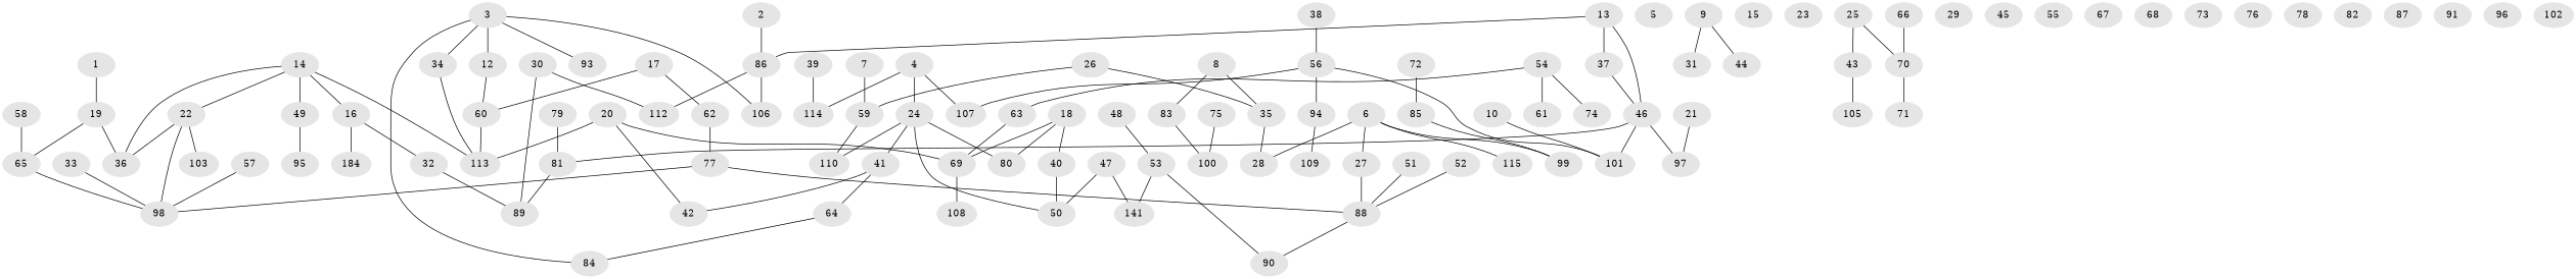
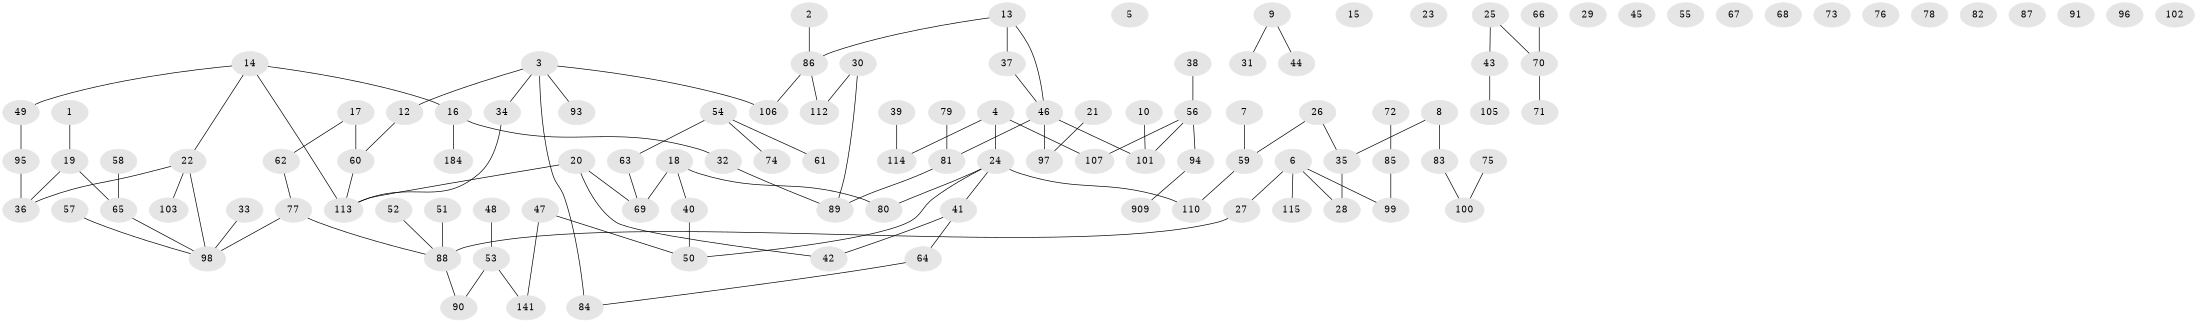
  graph {
    node [color=gray90 style=filled]
    1
    19
    36
    65
    2
    86
    106
    112
    3
    12
    34
    84
    93
    60
    113
    4
    24
    107
    114
    80
    41
    50
    110
    5
    6
    27
    28
    99
    115
    88
    7
    59
    8
    35
    83
    100
    9
    31
    44
    10
    101
    37
    46
    85
    13
    97
    81
    14
    16
    22
    49
    32
    n53 [label=184]
    98
    103
    95
    15
    89
    17
    62
    77
    18
    40
    69
    20
    42
-   108
    21
    23
    64
    25
    43
    70
    105
    71
    26
    90
    29
    30
    33
    38
    56
    94
    39
    45
    47
    n87 [label=141]
    48
    53
    51
    52
    54
    61
    63
    74
    55
-   109
+   109 [label=909]
    57
    58
    66
    67
    68
    72
    73
    75
    76
    78
    79
    82
    87
    91
    96
    102
    1 -- 19
    19 -- 36
    19 -- 65
    65 -- 98
    2 -- 86
    86 -- 106
    86 -- 112
    3 -- 106
    3 -- 12
    3 -- 34
    3 -- 84
    3 -- 93
    12 -- 60
    34 -- 113
    60 -- 113
    4 -- 24
    4 -- 107
    4 -- 114
    24 -- 80
    24 -- 41
    24 -- 50
    24 -- 110
    41 -- 42
    41 -- 64
    6 -- 27
    6 -- 28
    6 -- 99
    6 -- 115
    27 -- 88
    88 -- 90
    7 -- 59
    59 -- 110
    8 -- 35
    8 -- 83
    35 -- 28
    83 -- 100
    9 -- 31
    9 -- 44
    10 -- 101
    37 -- 46
    46 -- 101
    46 -- 97
    46 -- 81
    85 -- 99
    13 -- 86
    13 -- 37
    13 -- 46
    81 -- 89
-   14 -- 36
+   95 -- 36
    14 -- 113
    14 -- 16
    14 -- 22
    14 -- 49
    16 -- 32
    16 -- n53
    22 -- 36
    22 -- 98
    22 -- 103
    49 -- 95
    32 -- 89
    17 -- 60
    17 -- 62
    62 -- 77
    77 -- 88
    77 -- 98
    18 -- 80
    18 -- 40
    18 -- 69
    40 -- 50
-   69 -- 108
    20 -- 113
    20 -- 69
    20 -- 42
    21 -- 97
    64 -- 84
    25 -- 43
    25 -- 70
    43 -- 105
    70 -- 71
    26 -- 59
    26 -- 35
    30 -- 112
    30 -- 89
    33 -- 98
    38 -- 56
    56 -- 107
    56 -- 101
    56 -- 94
    94 -- 109
    39 -- 114
    47 -- 50
    47 -- n87
    48 -- 53
    53 -- 90
    53 -- n87
    51 -- 88
    52 -- 88
    54 -- 61
    54 -- 63
    54 -- 74
    63 -- 69
    57 -- 98
    58 -- 65
    66 -- 70
    72 -- 85
    75 -- 100
    79 -- 81
  }
